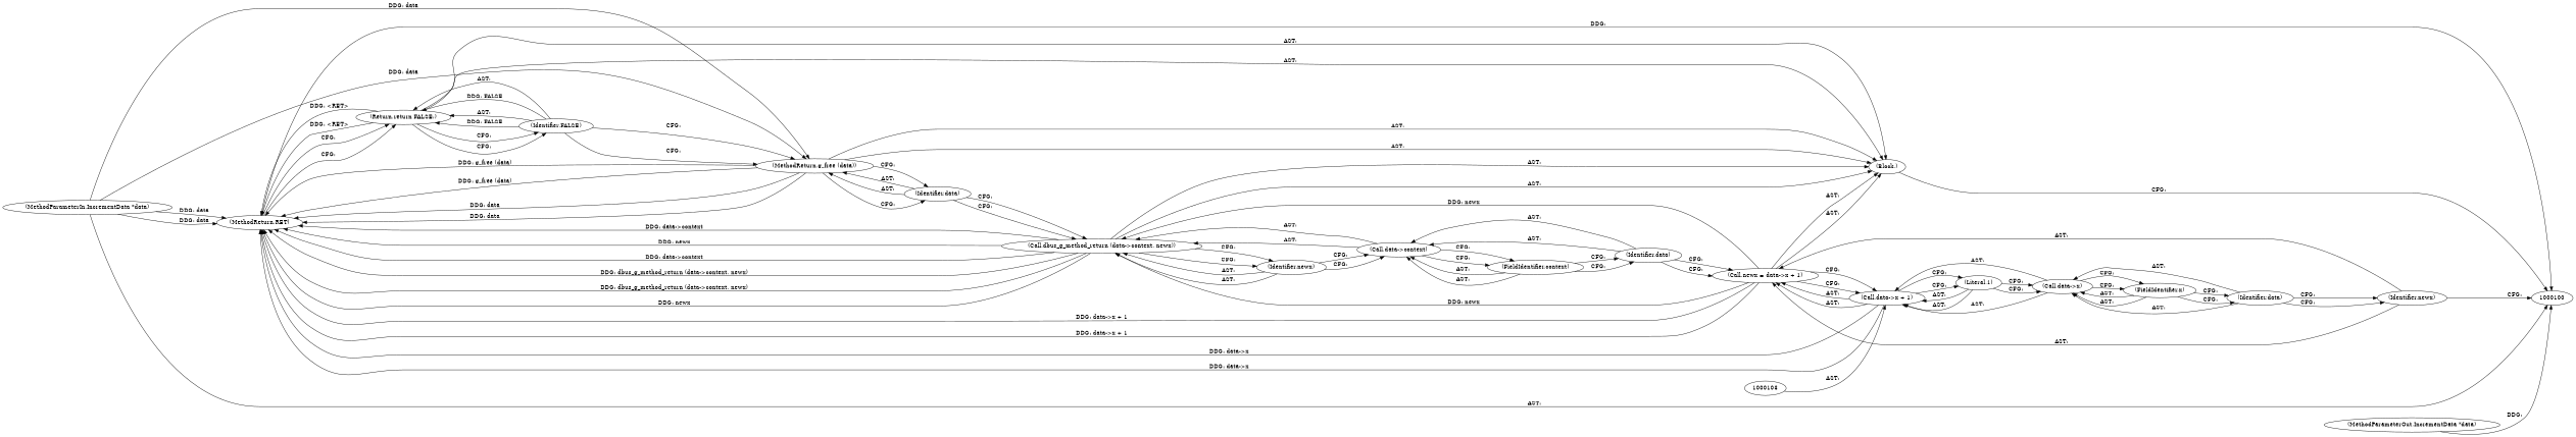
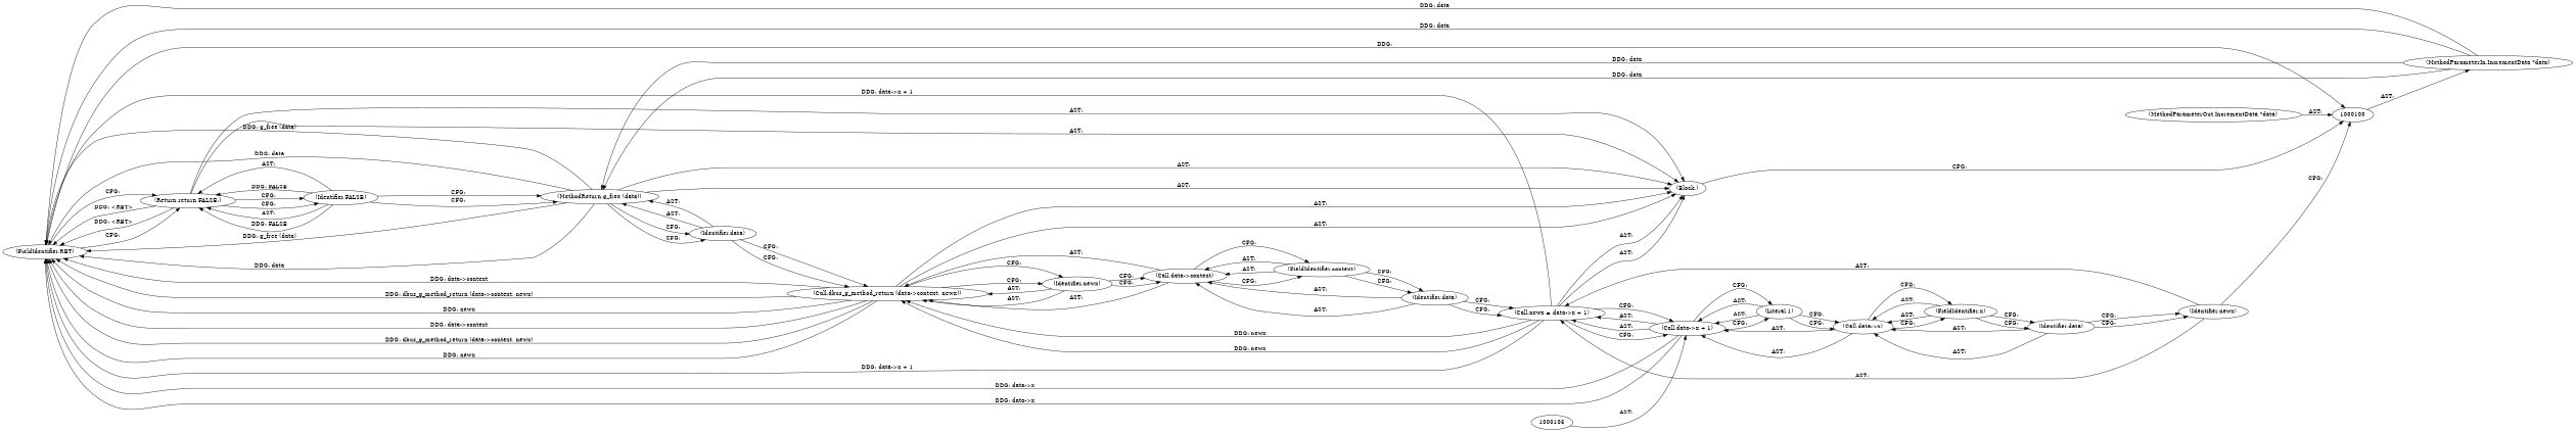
  digraph {
    rankdir=LR
-   n1 [label="(MethodReturn,RET)"]
+   n1 [label="(FieldIdentifier,RET)"]
    n2 [label="(Return,return FALSE;)"]
    1000100
    n4 [label="(Block,)"]
    n5 [label="(Identifier,FALSE)"]
    n6 [label="(MethodParameterIn,IncrementData *data)"]
    n7 [label="(MethodReturn,g_free (data))"]
    n8 [label="(Identifier,data)"]
    n9 [label="(MethodParameterOut,IncrementData *data)"]
    n10 [label="(Call,data->x + 1)"]
    n11 [label="(Literal,1)"]
    n12 [label="(Call,newx = data->x + 1)"]
    n13 [label="(Call,data->x)"]
    n14 [label="(Call,dbus_g_method_return (data->context, newx))"]
    n15 [label="(FieldIdentifier,x)"]
    n16 [label="(Identifier,data)"]
    n17 [label="(Identifier,newx)"]
    n18 [label="(Identifier,newx)"]
    n19 [label="(Call,data->context)"]
    n20 [label="(FieldIdentifier,context)"]
    n21 [label="(Identifier,data)"]
    1000103
    n1 -> n2 [label="CFG: "]
    n1 -> n2 [label="CFG: "]
    n1 -> 1000100 [label="DDG: "]
    n2 -> n1 [label="DDG: <RET>"]
    n2 -> n1 [label="DDG: <RET>"]
    n2 -> n4 [label="AST: "]
    n2 -> n4 [label="AST: "]
    n2 -> n5 [label="CFG: "]
    n2 -> n5 [label="CFG: "]
    n4 -> 1000100 [label="CFG: "]
    n5 -> n2 [label="AST: "]
    n5 -> n2 [label="DDG: FALSE"]
    n5 -> n2 [label="AST: "]
    n5 -> n2 [label="DDG: FALSE"]
    n5 -> n7 [label="CFG: "]
    n5 -> n7 [label="CFG: "]
    n6 -> n1 [label="DDG: data"]
    n6 -> n1 [label="DDG: data"]
-   n6 -> 1000100 [label="AST: "]
+   1000100 -> n6 [label="AST: "]
    n6 -> n7 [label="DDG: data"]
    n6 -> n7 [label="DDG: data"]
    n7 -> n1 [label="DDG: data"]
    n7 -> n1 [label="DDG: g_free (data)"]
    n7 -> n1 [label="DDG: data"]
    n7 -> n1 [label="DDG: g_free (data)"]
    n7 -> n4 [label="AST: "]
    n7 -> n4 [label="AST: "]
    n7 -> n8 [label="CFG: "]
    n7 -> n8 [label="CFG: "]
    n8 -> n7 [label="AST: "]
    n8 -> n7 [label="AST: "]
    n8 -> n14 [label="CFG: "]
    n8 -> n14 [label="CFG: "]
-   n9 -> 1000100 [label="DDG: "]
+   n9 -> 1000100 [label="AST: "]
    n10 -> n1 [label="DDG: data->x"]
    n10 -> n1 [label="DDG: data->x"]
    n10 -> n11 [label="CFG: "]
    n10 -> n11 [label="CFG: "]
    n10 -> n12 [label="AST: "]
    n10 -> n12 [label="AST: "]
    n11 -> n10 [label="AST: "]
    n11 -> n10 [label="AST: "]
    n11 -> n13 [label="CFG: "]
    n11 -> n13 [label="CFG: "]
    n12 -> n1 [label="DDG: data->x + 1"]
    n12 -> n1 [label="DDG: data->x + 1"]
    n12 -> n4 [label="AST: "]
    n12 -> n4 [label="AST: "]
    n12 -> n10 [label="CFG: "]
    n12 -> n10 [label="CFG: "]
    n12 -> n14 [label="DDG: newx"]
    n12 -> n14 [label="DDG: newx"]
    n13 -> n10 [label="AST: "]
    n13 -> n10 [label="AST: "]
    n13 -> n15 [label="CFG: "]
    n13 -> n15 [label="CFG: "]
    n14 -> n1 [label="DDG: newx"]
    n14 -> n1 [label="DDG: data->context"]
    n14 -> n1 [label="DDG: dbus_g_method_return (data->context, newx)"]
    n14 -> n1 [label="DDG: newx"]
    n14 -> n1 [label="DDG: data->context"]
    n14 -> n1 [label="DDG: dbus_g_method_return (data->context, newx)"]
    n14 -> n4 [label="AST: "]
    n14 -> n4 [label="AST: "]
    n14 -> n18 [label="CFG: "]
    n14 -> n18 [label="CFG: "]
    n15 -> n13 [label="AST: "]
    n15 -> n13 [label="AST: "]
    n15 -> n16 [label="CFG: "]
    n15 -> n16 [label="CFG: "]
    n16 -> n13 [label="AST: "]
    n16 -> n13 [label="AST: "]
    n16 -> n17 [label="CFG: "]
    n16 -> n17 [label="CFG: "]
    n17 -> 1000100 [label="CFG: "]
    n17 -> n12 [label="AST: "]
    n17 -> n12 [label="AST: "]
    n18 -> n14 [label="AST: "]
    n18 -> n14 [label="AST: "]
    n18 -> n19 [label="CFG: "]
    n18 -> n19 [label="CFG: "]
    n19 -> n14 [label="AST: "]
    n19 -> n14 [label="AST: "]
    n19 -> n20 [label="CFG: "]
    n19 -> n20 [label="CFG: "]
    n20 -> n19 [label="AST: "]
    n20 -> n19 [label="AST: "]
    n20 -> n21 [label="CFG: "]
    n20 -> n21 [label="CFG: "]
    n21 -> n12 [label="CFG: "]
    n21 -> n12 [label="CFG: "]
    n21 -> n19 [label="AST: "]
    n21 -> n19 [label="AST: "]
    1000103 -> n10 [label="AST: "]
  }
